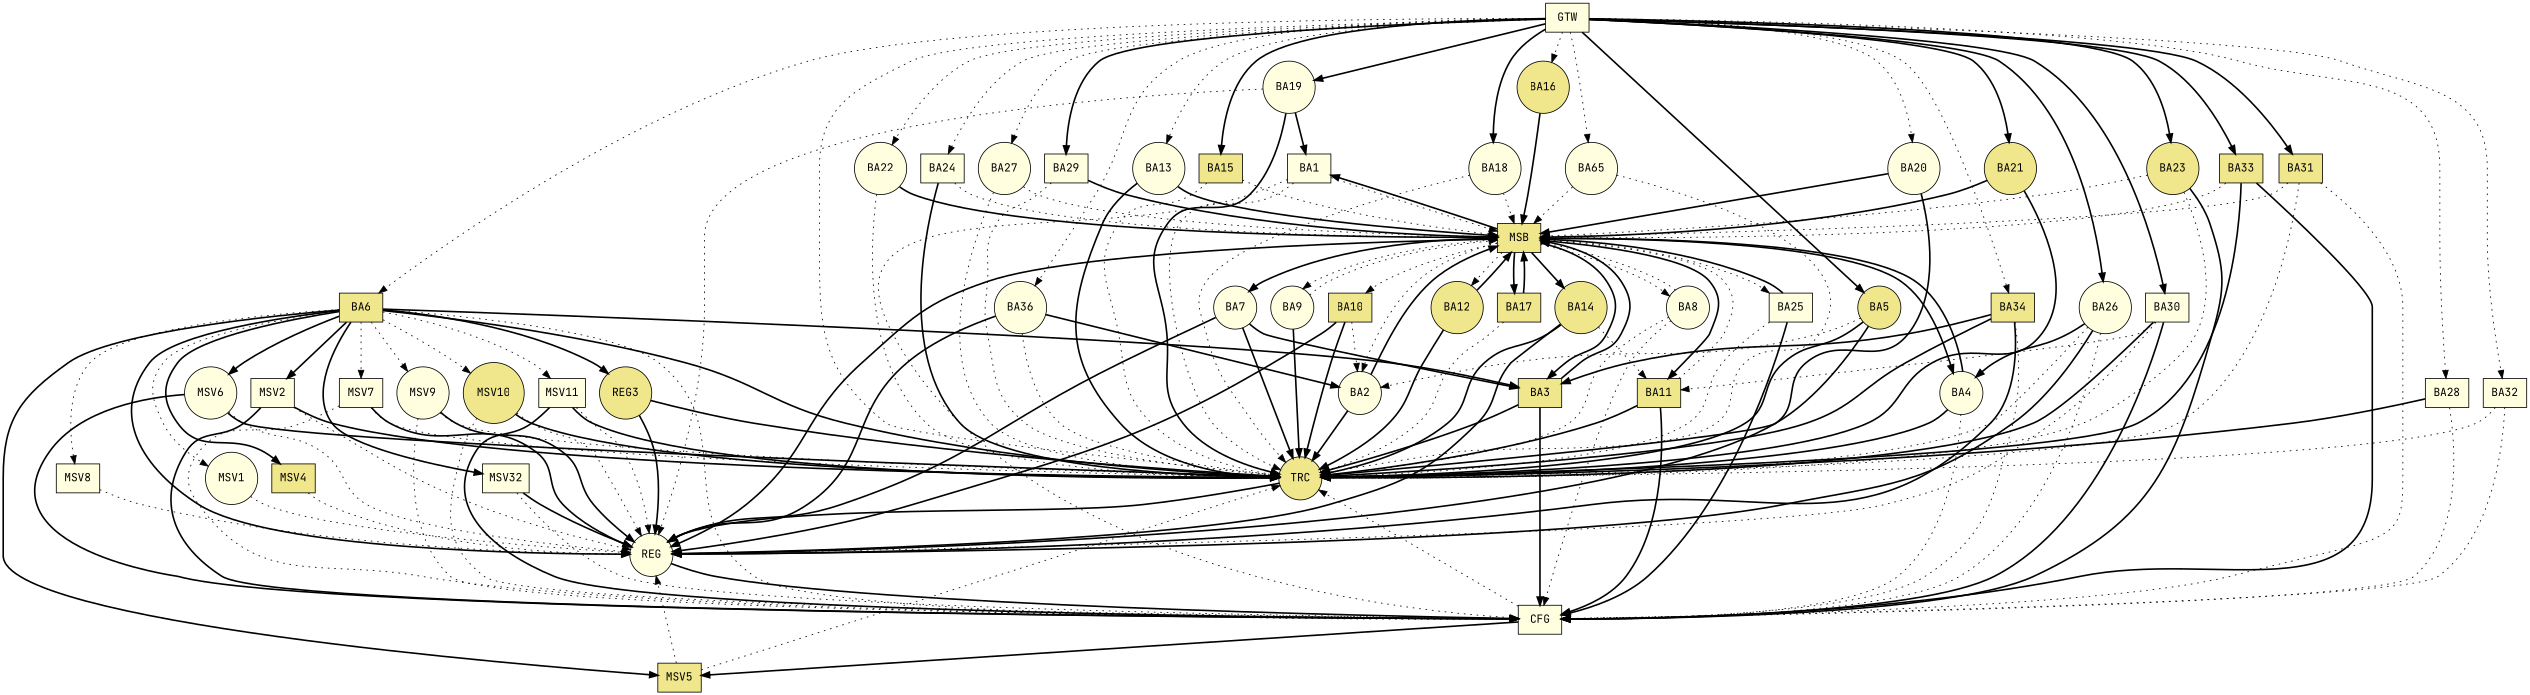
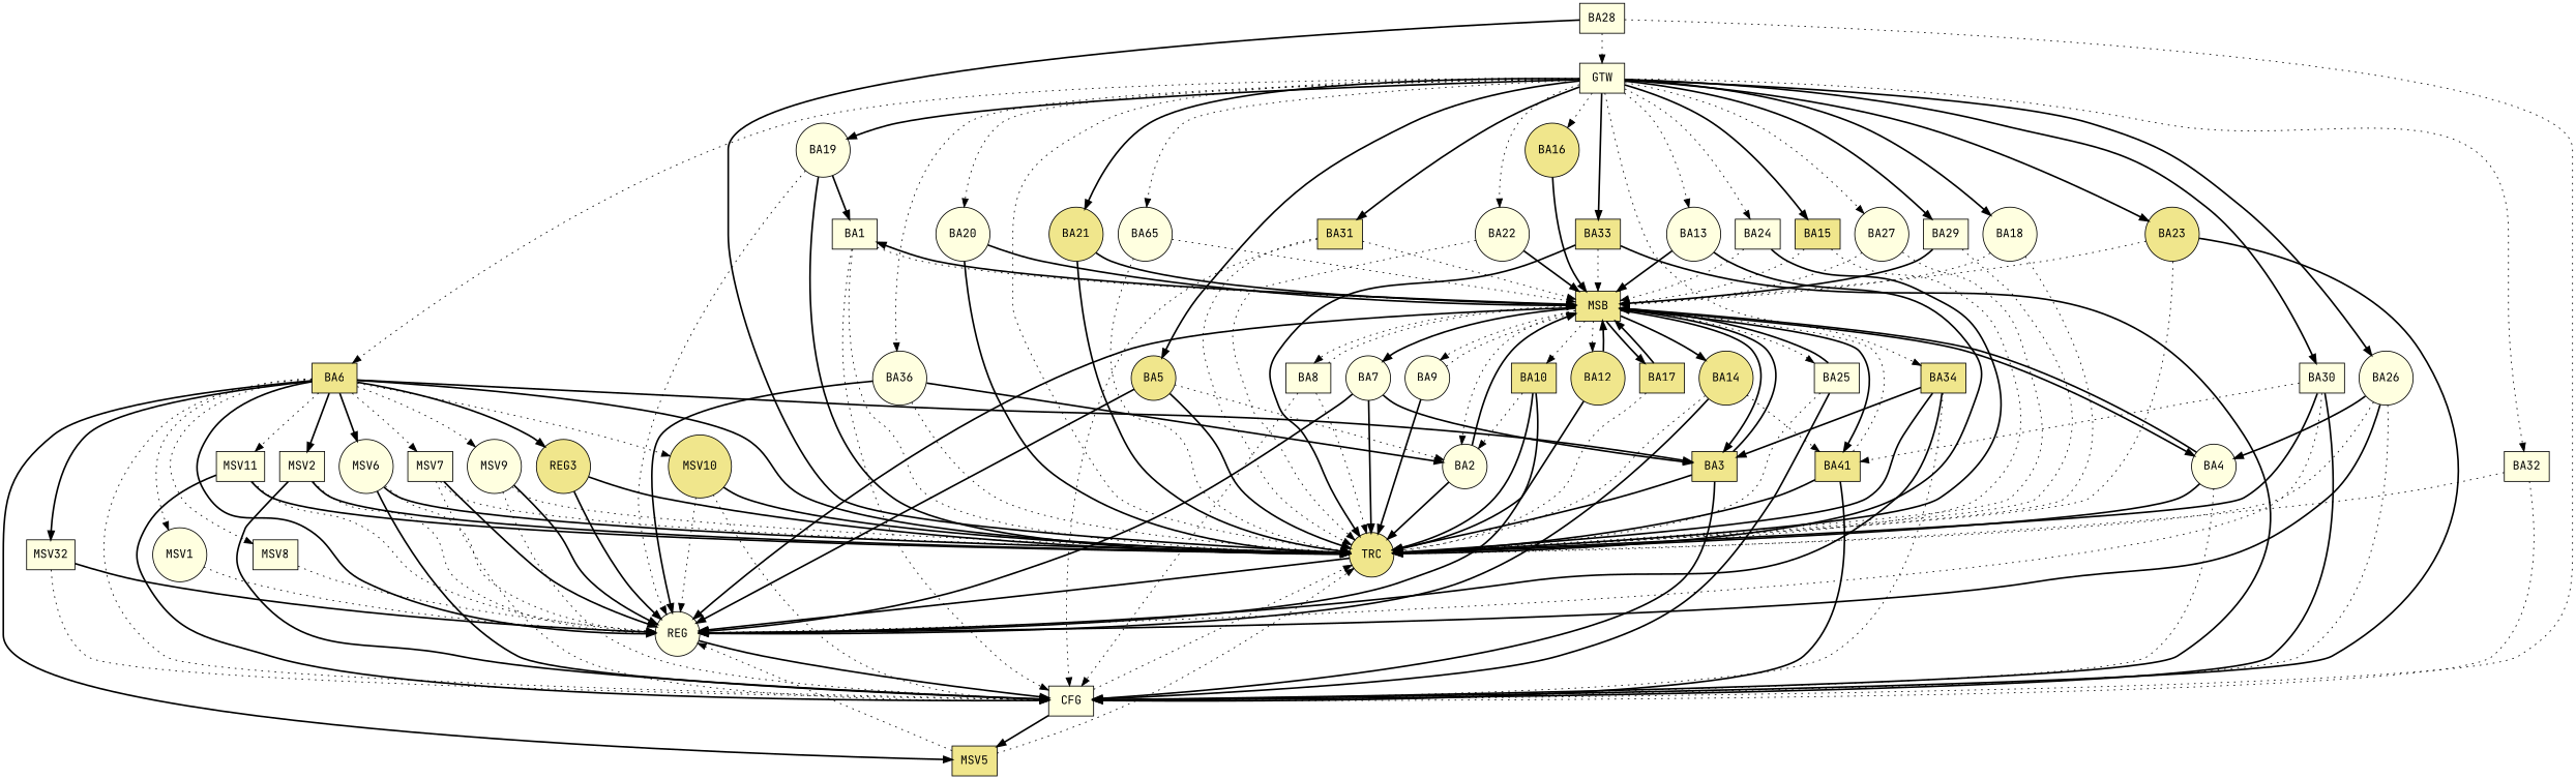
  strict digraph {
    fontname="JetBrains Mono"
    node [fillcolor=lightyellow fontname="JetBrains Mono" shape=box style=filled]
    edge [fontname="JetBrains Mono" style=bold]
    n1 [label=BA1]
    n2 [fillcolor=khaki label=MSB]
    n3 [label=CFG]
    n4 [fillcolor=khaki label=TRC shape=circle]
    n5 [label=BA2 shape=circle]
    n6 [fillcolor=khaki label=BA3]
    n7 [label=BA4 shape=circle]
    n8 [label=REG shape=circle]
    n9 [label=BA7 shape=circle]
-   n10 [label=BA8 shape=circle]
+   n10 [label=BA8]
    n11 [label=BA9 shape=circle]
    n12 [fillcolor=khaki label=BA10]
-   n13 [fillcolor=khaki label=BA11]
+   n13 [fillcolor=khaki label=BA41]
    n14 [fillcolor=khaki label=BA12 shape=circle]
    n15 [fillcolor=khaki label=BA14 shape=circle]
    n16 [fillcolor=khaki label=BA17]
    n17 [label=BA25]
    n18 [fillcolor=khaki label=MSV5]
    n19 [fillcolor=khaki label=BA5 shape=circle]
    n20 [fillcolor=khaki label=BA6]
    n21 [label=MSV1 shape=circle]
    n22 [label=MSV2]
    n23 [fillcolor=khaki label=REG3 shape=circle]
-   n24 [fillcolor=khaki label=MSV4]
    n25 [label=MSV6 shape=circle]
    n26 [label=MSV7]
    n27 [label=MSV8]
    n28 [label=MSV9 shape=circle]
    n29 [fillcolor=khaki label=MSV10 shape=circle]
    n30 [label=MSV11]
    n31 [label=MSV32]
    n32 [label=BA13 shape=circle]
    n33 [fillcolor=khaki label=BA15]
    n34 [fillcolor=khaki label=BA16 shape=circle]
    n35 [label=BA18 shape=circle]
    n36 [label=BA19 shape=circle]
    n37 [label=BA20 shape=circle]
    n38 [fillcolor=khaki label=BA21 shape=circle]
    n39 [label=BA22 shape=circle]
    n40 [fillcolor=khaki label=BA23 shape=circle]
    n41 [label=BA24]
    n42 [label=BA26 shape=circle]
    n43 [label=BA27 shape=circle]
    n44 [label=BA28]
    n45 [label=BA29]
    n46 [label=BA30]
    n47 [fillcolor=khaki label=BA31]
    n48 [label=BA32]
    n49 [fillcolor=khaki label=BA33]
    n50 [fillcolor=khaki label=BA34]
    n51 [label=BA65 shape=circle]
    n52 [label=BA36 shape=circle]
    n53 [label=GTW]
    n1 -> n2 [style=dotted]
    n1 -> n3 [style=dotted]
    n1 -> n4 [style=dotted]
    n2 -> n1
    n2 -> n5 [style=dotted]
    n2 -> n6
    n2 -> n7
    n2 -> n8
    n2 -> n9
    n2 -> n10 [style=dotted]
    n2 -> n11 [style=dotted]
    n2 -> n12 [style=dotted]
    n2 -> n13
    n2 -> n14 [style=dotted]
    n2 -> n15
    n2 -> n16
    n2 -> n17 [style=dotted]
    n3 -> n4 [style=dotted]
    n3 -> n18
    n4 -> n8
    n5 -> n2
    n5 -> n4
    n6 -> n2
    n6 -> n3
    n6 -> n4
    n7 -> n2
    n7 -> n3 [style=dotted]
    n7 -> n4
    n8 -> n3
    n9 -> n4
    n9 -> n6
    n9 -> n8
    n10 -> n2 [style=dotted]
    n10 -> n3 [style=dotted]
    n10 -> n4 [style=dotted]
    n11 -> n2 [style=dotted]
    n11 -> n4
    n12 -> n4
    n12 -> n5 [style=dotted]
    n12 -> n8
    n13 -> n2 [style=dotted]
    n13 -> n3
    n13 -> n4
    n14 -> n2
    n14 -> n4
-   n15 -> n4
+   n15 -> n4 [style=dotted]
    n15 -> n8
    n15 -> n13 [style=dotted]
    n16 -> n2
    n16 -> n4 [style=dotted]
    n17 -> n2
    n17 -> n3
    n17 -> n4 [style=dotted]
    n18 -> n4 [style=dotted]
    n18 -> n8 [style=dotted]
    n19 -> n4
    n19 -> n5 [style=dotted]
    n19 -> n8
    n20 -> n3 [style=dotted]
    n20 -> n4
    n20 -> n6
    n20 -> n8
    n20 -> n18
    n20 -> n21 [style=dotted]
    n20 -> n22
    n20 -> n23
-   n20 -> n24
    n20 -> n25
    n20 -> n26 [style=dotted]
    n20 -> n27 [style=dotted]
    n20 -> n28 [style=dotted]
    n20 -> n29 [style=dotted]
    n20 -> n30 [style=dotted]
    n20 -> n31
    n21 -> n8 [style=dotted]
    n22 -> n3
    n22 -> n4
    n22 -> n8 [style=dotted]
    n23 -> n4
    n23 -> n8
-   n24 -> n8 [style=dotted]
    n25 -> n3
    n25 -> n4
    n25 -> n8 [style=dotted]
    n26 -> n3 [style=dotted]
    n26 -> n4 [style=dotted]
    n26 -> n8
    n27 -> n8 [style=dotted]
    n28 -> n3 [style=dotted]
    n28 -> n4 [style=dotted]
    n28 -> n8
    n29 -> n3 [style=dotted]
    n29 -> n4
    n29 -> n8 [style=dotted]
    n30 -> n3
    n30 -> n4
    n30 -> n8 [style=dotted]
    n31 -> n3 [style=dotted]
    n31 -> n8
    n32 -> n2
    n32 -> n4
    n33 -> n2 [style=dotted]
    n33 -> n4 [style=dotted]
    n34 -> n2
    n35 -> n2 [style=dotted]
    n35 -> n4 [style=dotted]
    n36 -> n1
    n36 -> n4
    n36 -> n8 [style=dotted]
    n37 -> n2
    n37 -> n4
    n38 -> n2
    n38 -> n4
    n39 -> n2
    n39 -> n4 [style=dotted]
    n40 -> n2 [style=dotted]
    n40 -> n3
    n40 -> n4 [style=dotted]
    n41 -> n2 [style=dotted]
    n41 -> n4
    n42 -> n3 [style=dotted]
    n42 -> n4 [style=dotted]
    n42 -> n7
    n42 -> n8
    n43 -> n2 [style=dotted]
    n43 -> n4 [style=dotted]
    n44 -> n3 [style=dotted]
    n44 -> n4
    n45 -> n2
    n45 -> n4 [style=dotted]
    n46 -> n3
    n46 -> n4
    n46 -> n8 [style=dotted]
    n46 -> n13 [style=dotted]
    n47 -> n2 [style=dotted]
    n47 -> n3 [style=dotted]
    n47 -> n4 [style=dotted]
    n48 -> n3 [style=dotted]
    n48 -> n4 [style=dotted]
    n49 -> n2 [style=dotted]
    n49 -> n3
    n49 -> n4
    n50 -> n3 [style=dotted]
    n50 -> n4
    n50 -> n6
    n50 -> n8
    n51 -> n2 [style=dotted]
    n51 -> n4 [style=dotted]
    n52 -> n4 [style=dotted]
    n52 -> n5
    n52 -> n8
    n53 -> n4 [style=dotted]
    n53 -> n19
    n53 -> n20 [style=dotted]
    n53 -> n32 [style=dotted]
    n53 -> n33
    n53 -> n34 [style=dotted]
    n53 -> n35
    n53 -> n36
    n53 -> n37 [style=dotted]
    n53 -> n38
    n53 -> n39 [style=dotted]
    n53 -> n40
    n53 -> n41 [style=dotted]
    n53 -> n42
    n53 -> n43 [style=dotted]
-   n53 -> n44 [style=dotted]
+   n44 -> n53 [style=dotted]
    n53 -> n45
    n53 -> n46
    n53 -> n47
    n53 -> n48 [style=dotted]
    n53 -> n49
    n53 -> n50 [style=dotted]
    n53 -> n51 [style=dotted]
    n53 -> n52 [style=dotted]
  }
